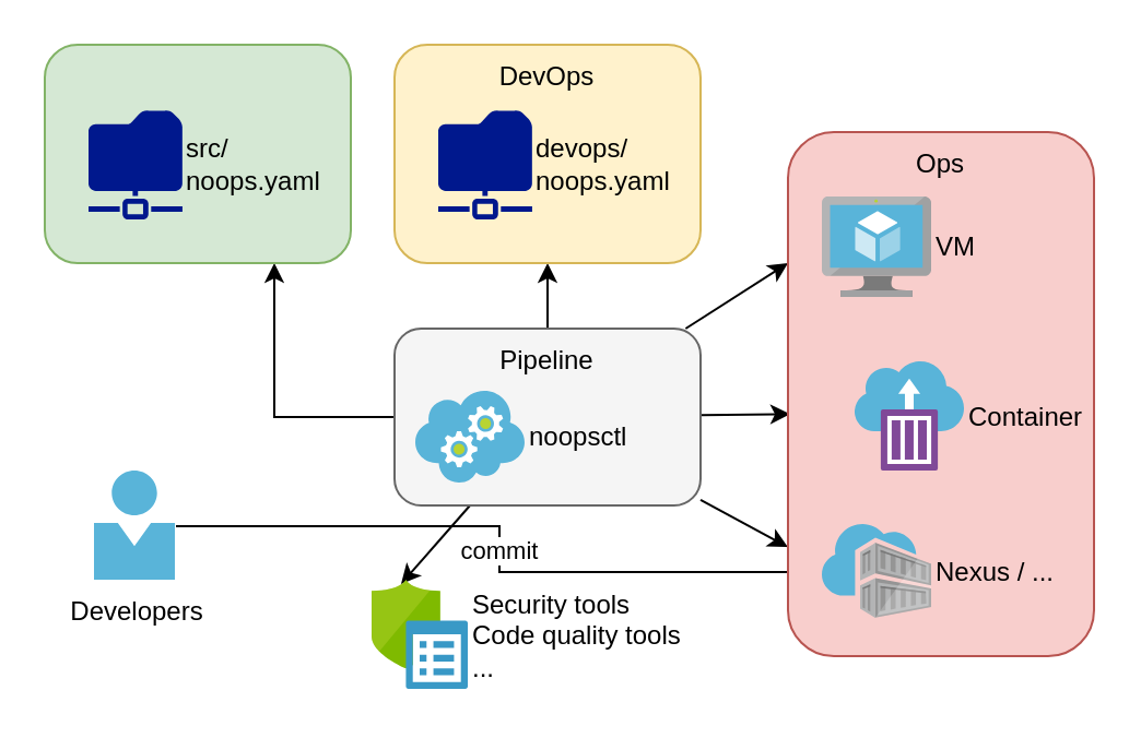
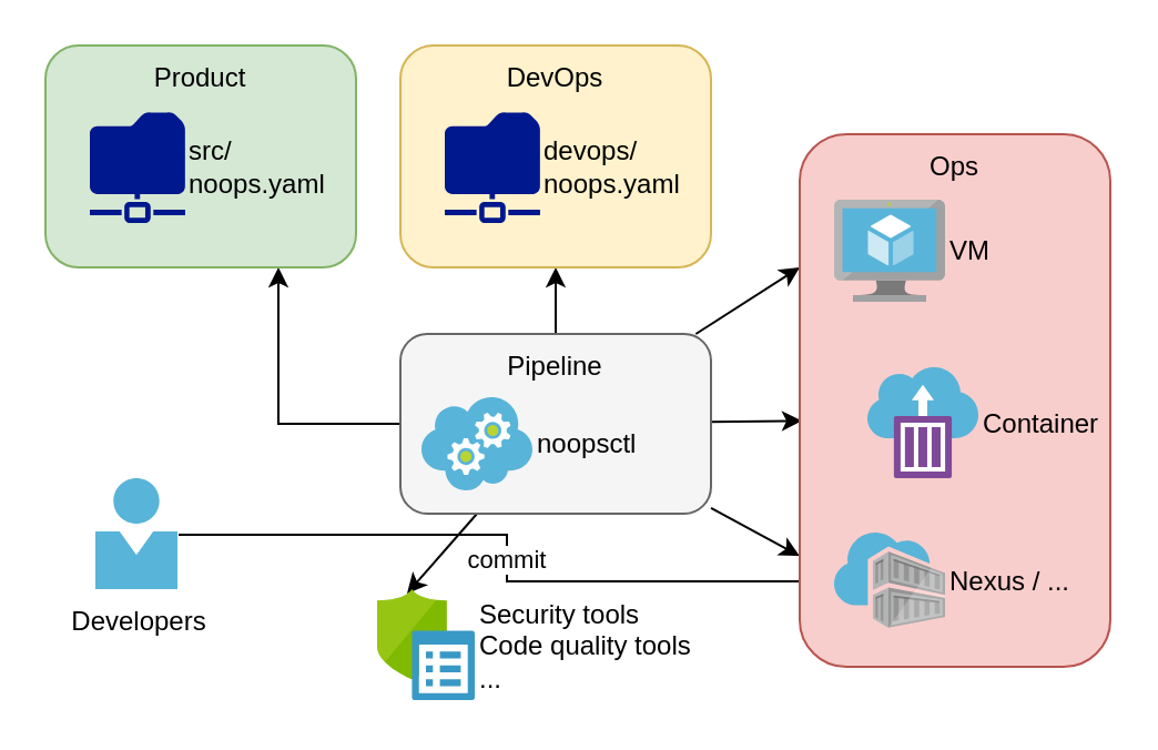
  <mxCell id="0" />
  <mxCell id="1" parent="0" />
  <mxCell id="2" style="edgeStyle=none;rounded=0;orthogonalLoop=1;jettySize=auto;html=1;entryX=0.295;entryY=0.03;entryDx=0;entryDy=0;entryPerimeter=0;" edge="1" parent="1" source="24" target="16"><mxGeometry relative="1" as="geometry" /></mxCell>
  <mxCell id="3" style="edgeStyle=none;rounded=0;orthogonalLoop=1;jettySize=auto;html=1;entryX=0;entryY=0.25;entryDx=0;entryDy=0;" edge="1" parent="1" source="24" target="18"><mxGeometry relative="1" as="geometry" /></mxCell>
  <mxCell id="4" style="edgeStyle=none;rounded=0;orthogonalLoop=1;jettySize=auto;html=1;entryX=0.007;entryY=0.538;entryDx=0;entryDy=0;entryPerimeter=0;" edge="1" parent="1" source="24" target="18"><mxGeometry relative="1" as="geometry" /></mxCell>
  <mxCell id="5" style="edgeStyle=none;rounded=0;orthogonalLoop=1;jettySize=auto;html=1;entryX=0;entryY=0.792;entryDx=0;entryDy=0;entryPerimeter=0;" edge="1" parent="1" source="24" target="18"><mxGeometry relative="1" as="geometry" /></mxCell>
  <mxCell id="6" style="edgeStyle=orthogonalEdgeStyle;rounded=0;orthogonalLoop=1;jettySize=auto;html=1;entryX=0.75;entryY=1;entryDx=0;entryDy=0;exitX=0;exitY=0.5;exitDx=0;exitDy=0;" edge="1" parent="1" source="24" target="10"><mxGeometry relative="1" as="geometry"><mxPoint x="190" y="184" as="sourcePoint" /></mxGeometry></mxCell>
  <mxCell id="7" style="edgeStyle=orthogonalEdgeStyle;rounded=0;orthogonalLoop=1;jettySize=auto;html=1;entryX=0.5;entryY=1;entryDx=0;entryDy=0;" edge="1" parent="1" source="25" target="8"><mxGeometry relative="1" as="geometry" /></mxCell>
  <mxCell id="8" value="" style="rounded=1;whiteSpace=wrap;html=1;fillColor=#fff2cc;strokeColor=#d6b656;" vertex="1" parent="1"><mxGeometry x="180" y="20" width="140" height="100" as="geometry" /></mxCell>
  <mxCell id="9" value="DevOps" style="text;html=1;strokeColor=none;fillColor=none;align=center;verticalAlign=middle;whiteSpace=wrap;rounded=0;" vertex="1" parent="1"><mxGeometry x="190" y="20" width="120" height="30" as="geometry" /></mxCell>
  <mxCell id="10" value="" style="rounded=1;whiteSpace=wrap;html=1;fillColor=#d5e8d4;strokeColor=#82b366;" vertex="1" parent="1"><mxGeometry x="20" y="20" width="140" height="100" as="geometry" /></mxCell>
  <mxCell id="11" value="commit" style="edgeStyle=orthogonalEdgeStyle;rounded=0;orthogonalLoop=1;jettySize=auto;html=1;" edge="1" parent="1" source="12" target="22"><mxGeometry relative="1" as="geometry" /></mxCell>
  <mxCell id="12" value="Developers" style="sketch=0;aspect=fixed;html=1;points=[];align=center;image;fontSize=12;image=img/lib/mscae/Person.svg;" parent="1" vertex="1"><mxGeometry x="43" y="215.5" width="37" height="50" as="geometry" /></mxCell>
  <mxCell id="13" value="src/&lt;br&gt;noops.yaml" style="sketch=0;aspect=fixed;pointerEvents=1;shadow=0;dashed=0;html=1;strokeColor=none;labelPosition=right;verticalLabelPosition=middle;verticalAlign=middle;align=left;fillColor=#00188D;shape=mxgraph.mscae.enterprise.shared_folder" vertex="1" parent="1"><mxGeometry x="40" y="50" width="43" height="50" as="geometry" /></mxCell>
  <mxCell id="14" value="devops/&lt;br&gt;noops.yaml" style="sketch=0;aspect=fixed;pointerEvents=1;shadow=0;dashed=0;html=1;strokeColor=none;labelPosition=right;verticalLabelPosition=middle;verticalAlign=middle;align=left;fillColor=#00188D;shape=mxgraph.mscae.enterprise.shared_folder" vertex="1" parent="1"><mxGeometry x="200" y="50" width="43" height="50" as="geometry" /></mxCell>
+ <mxCell id="15" value="Product" style="text;html=1;strokeColor=none;fillColor=none;align=center;verticalAlign=middle;whiteSpace=wrap;rounded=0;" vertex="1" parent="1"><mxGeometry x="30" y="20" width="120" height="30" as="geometry" /></mxCell>
  <mxCell id="16" value="Security tools&lt;br&gt;Code quality tools&lt;br&gt;..." style="sketch=0;aspect=fixed;html=1;points=[];align=left;image;fontSize=12;image=img/lib/mscae/Security_Baselines.svg;labelBackgroundColor=none;labelPosition=right;verticalLabelPosition=middle;verticalAlign=middle;" vertex="1" parent="1"><mxGeometry x="170" y="265.5" width="44" height="50" as="geometry" /></mxCell>
  <mxCell id="17" value="" style="group" vertex="1" connectable="0" parent="1"><mxGeometry x="360" y="60" width="140" height="240" as="geometry" /></mxCell>
  <mxCell id="18" value="" style="rounded=1;whiteSpace=wrap;html=1;fillColor=#f8cecc;strokeColor=#b85450;" vertex="1" parent="17"><mxGeometry width="140" height="240" as="geometry" /></mxCell>
  <mxCell id="19" value="Ops" style="text;html=1;strokeColor=none;fillColor=none;align=center;verticalAlign=middle;whiteSpace=wrap;rounded=0;" vertex="1" parent="17"><mxGeometry x="10" width="120" height="30" as="geometry" /></mxCell>
  <mxCell id="20" value="VM" style="sketch=0;aspect=fixed;html=1;points=[];align=left;image;fontSize=12;image=img/lib/mscae/Virtual_Machine.svg;labelBackgroundColor=none;labelPosition=right;verticalLabelPosition=middle;verticalAlign=middle;" vertex="1" parent="17"><mxGeometry x="16" y="30" width="50" height="46" as="geometry" /></mxCell>
  <mxCell id="21" value="Container" style="sketch=0;aspect=fixed;html=1;points=[];align=left;image;fontSize=12;image=img/lib/mscae/Container_Instances.svg;labelBackgroundColor=none;labelPosition=right;verticalLabelPosition=middle;verticalAlign=middle;" vertex="1" parent="17"><mxGeometry x="31" y="105.5" width="50" height="50" as="geometry" /></mxCell>
  <mxCell id="22" value="Nexus / ..." style="sketch=0;aspect=fixed;html=1;points=[];align=left;image;fontSize=12;image=img/lib/mscae/Container_Registries.svg;labelBackgroundColor=none;labelPosition=right;verticalLabelPosition=middle;verticalAlign=middle;" vertex="1" parent="17"><mxGeometry x="16" y="180" width="50" height="43" as="geometry" /></mxCell>
  <mxCell id="23" value="" style="group" vertex="1" connectable="0" parent="1"><mxGeometry x="180" y="150" width="140" height="81" as="geometry" /></mxCell>
  <mxCell id="24" value="" style="rounded=1;whiteSpace=wrap;html=1;fillColor=#f5f5f5;strokeColor=#666666;fontColor=#333333;" vertex="1" parent="23"><mxGeometry width="140" height="81" as="geometry" /></mxCell>
  <mxCell id="25" value="Pipeline" style="text;html=1;strokeColor=none;fillColor=none;align=center;verticalAlign=middle;whiteSpace=wrap;rounded=0;" vertex="1" parent="23"><mxGeometry x="10" width="120" height="30" as="geometry" /></mxCell>
  <mxCell id="26" value="&lt;div&gt;noopsctl&lt;/div&gt;" style="sketch=0;aspect=fixed;html=1;points=[];align=left;image;fontSize=12;image=img/lib/mscae/Cloud_Services_Classic.svg;labelPosition=right;verticalLabelPosition=middle;verticalAlign=middle;labelBackgroundColor=none;" parent="23" vertex="1"><mxGeometry x="10" y="29" width="50" height="42" as="geometry" /></mxCell>
